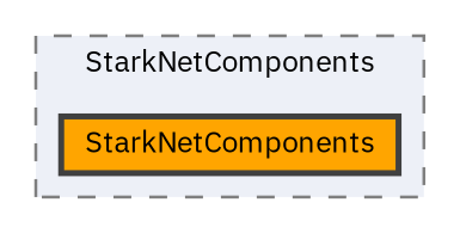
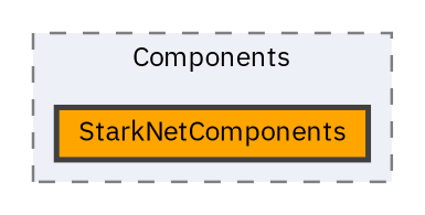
  digraph {
    compound=true
    fontname="IBM Plex Sans"
    n1 [color=grey25 fillcolor=orange fontname="IBM Plex Sans" fontsize=10 height=0.2 label=StarkNetComponents shape=box style="filled,bold" width=0.4]
    subgraph cluster_1 {
      bgcolor="#edf0f7"
      fontsize=10
-     label=StarkNetComponents
+     label=Components
      pencolor=grey50
      style="filled,dashed"
      n1
    }
  }
